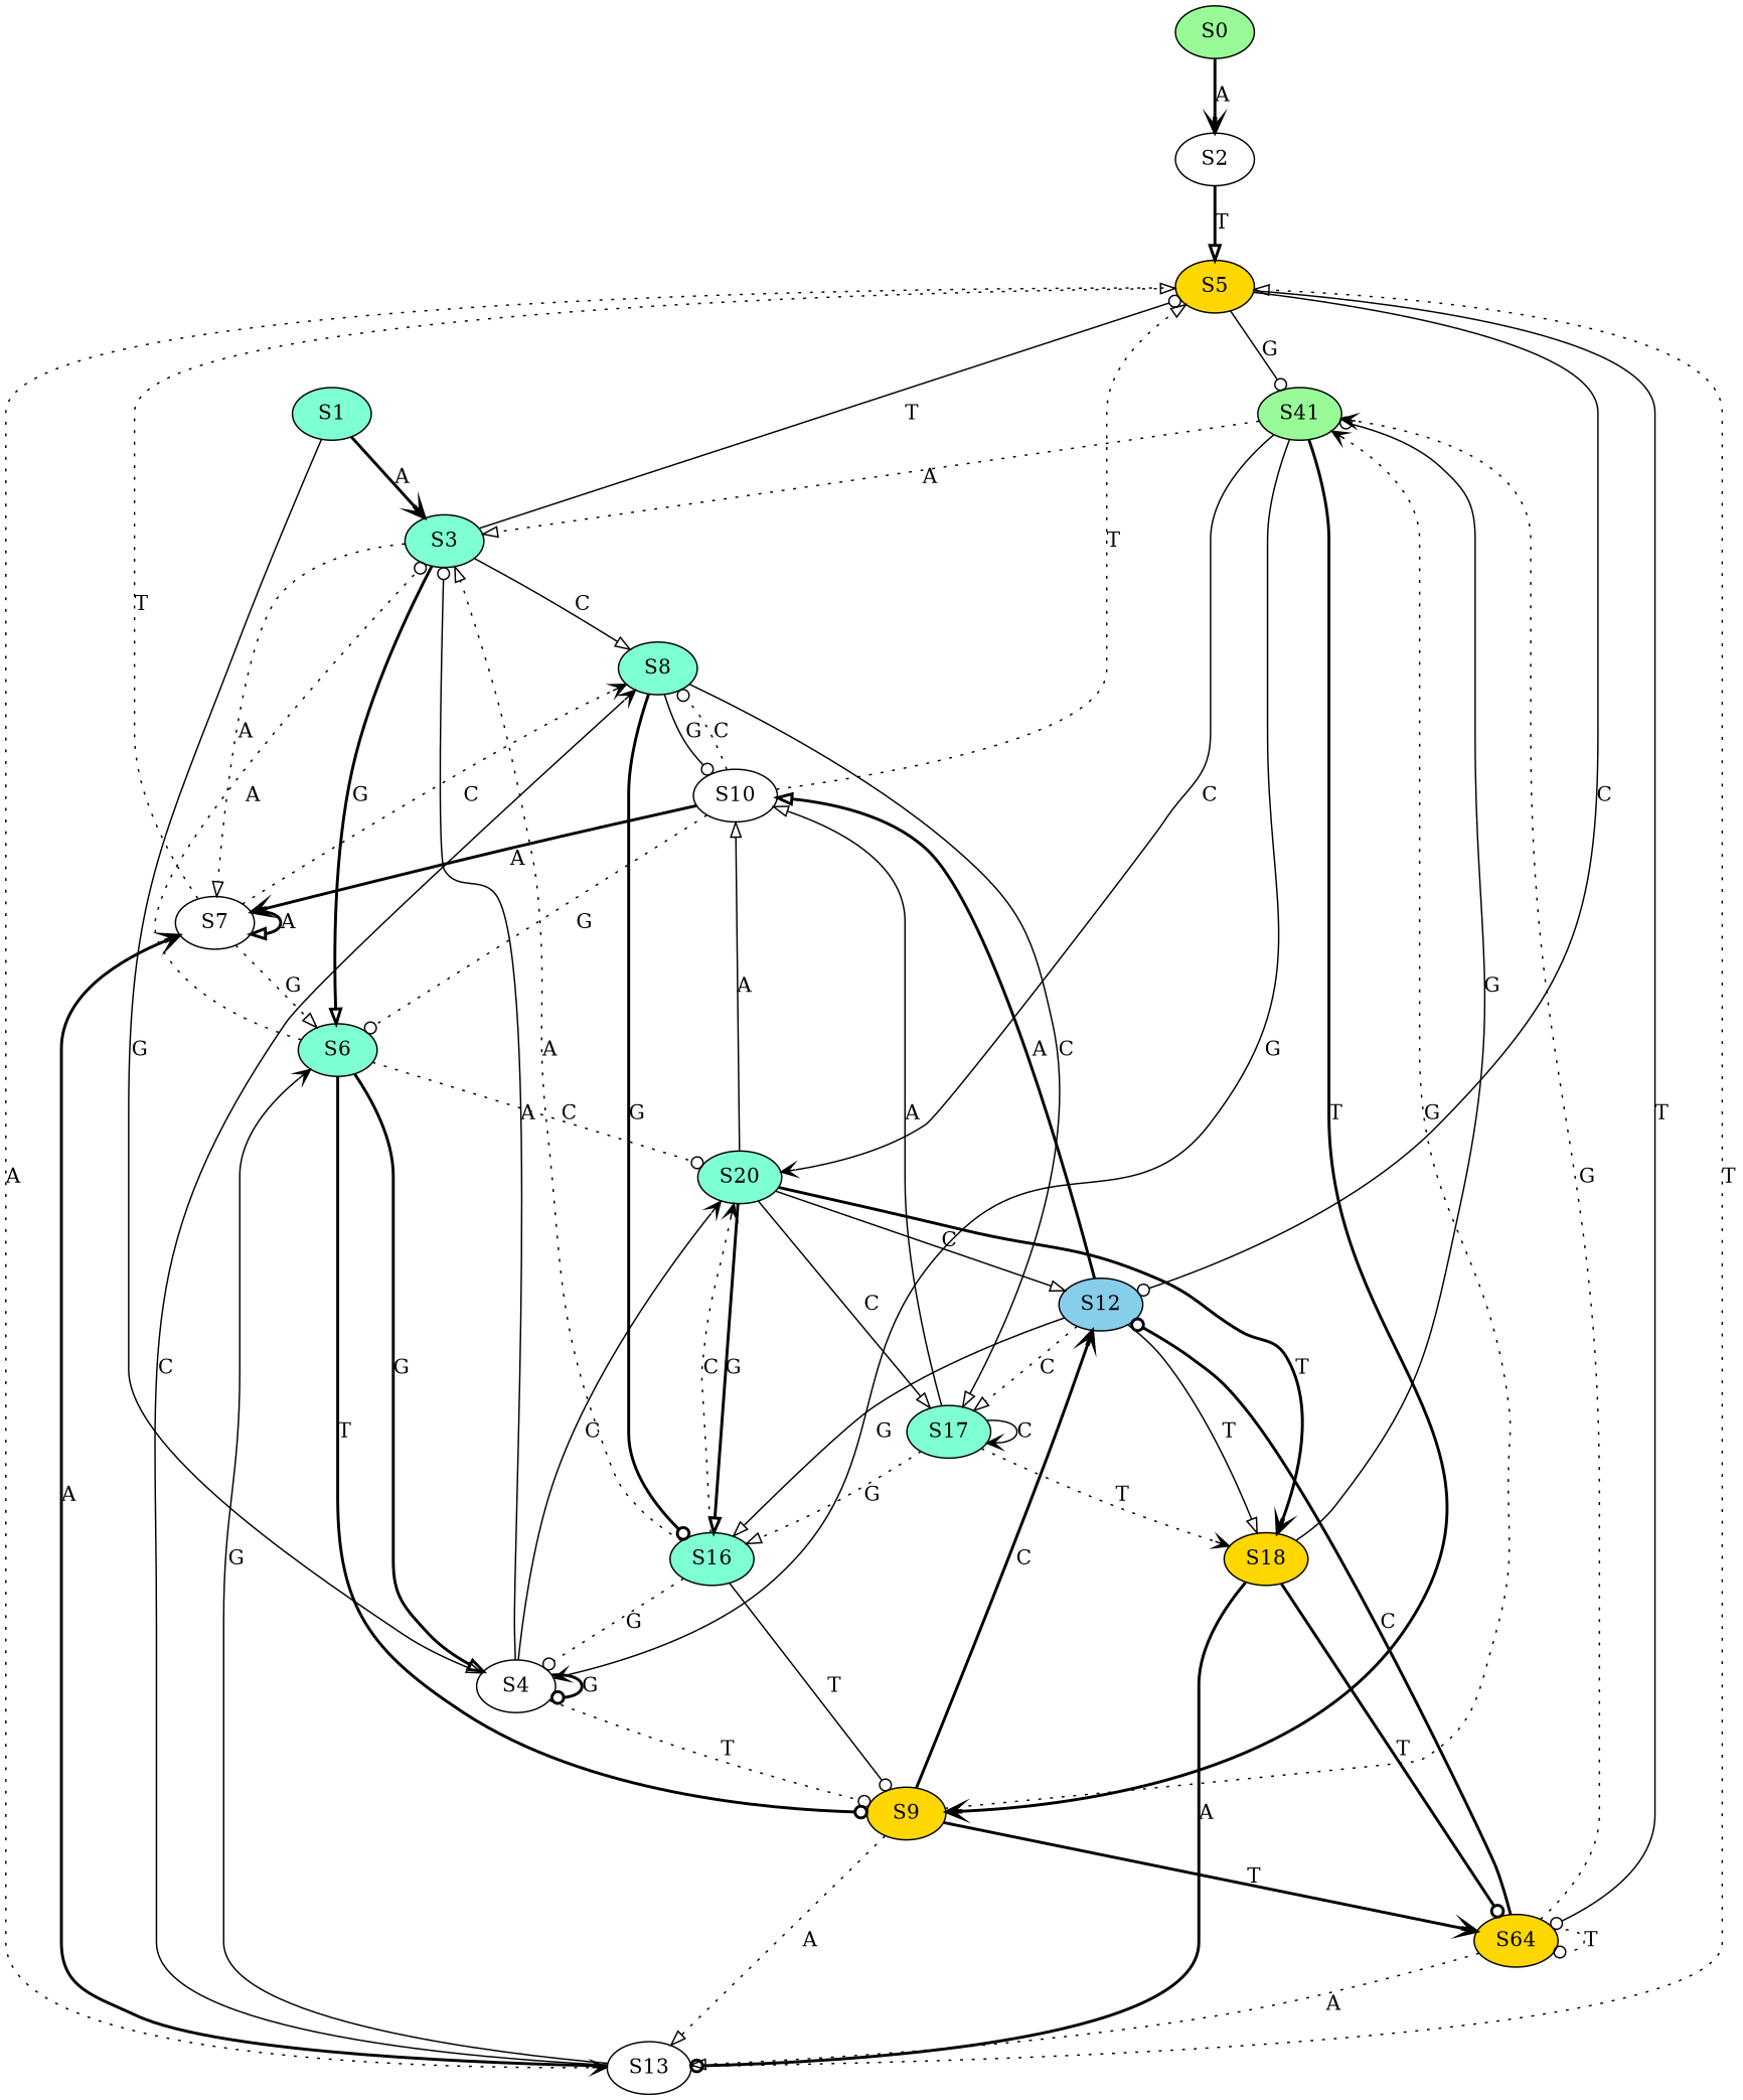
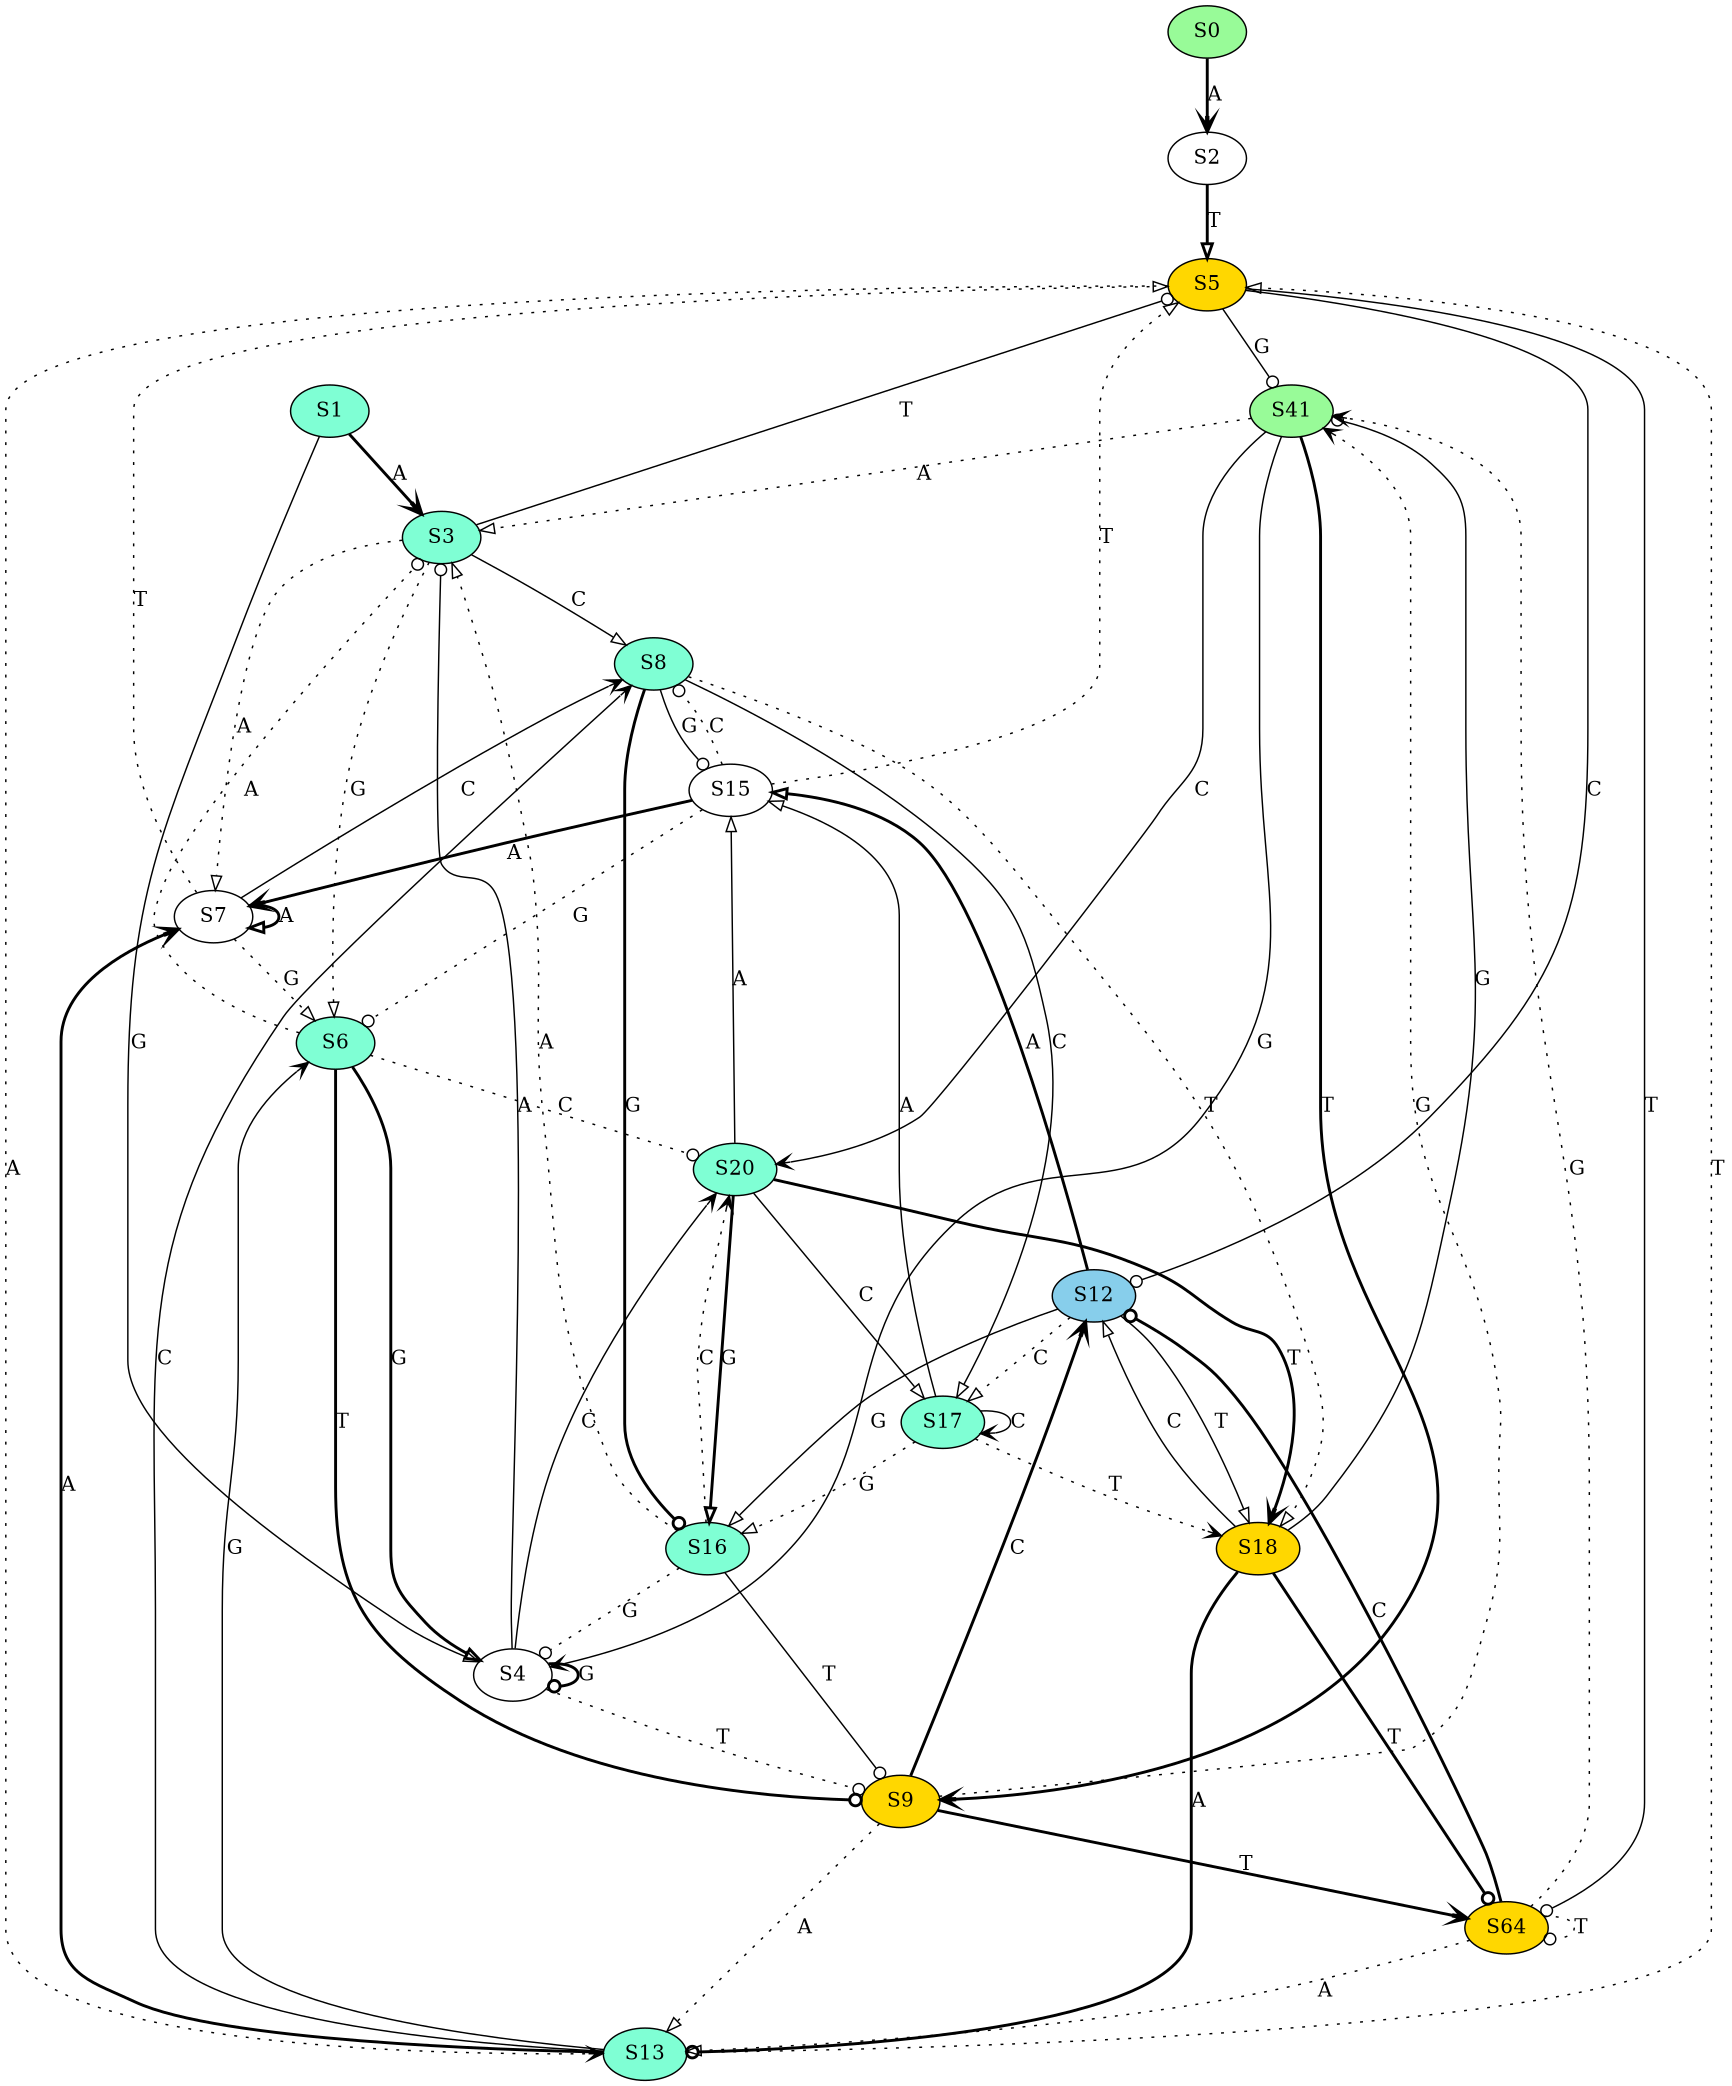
  strict digraph {
    node [fillcolor=aquamarine style=filled]
    edge [arrowhead=onormal style=dotted]
    S0 [fillcolor=palegreen]
    S2 [fillcolor=white]
    S1
    S3
    S4 [fillcolor=white]
    S5 [fillcolor=gold]
    S6
    S7 [fillcolor=white]
    S8
    S9 [fillcolor=gold]
    n11 [label=S20]
    n12 [fillcolor=palegreen label=S41]
    S12 [fillcolor=skyblue]
-   S13 [fillcolor=white]
+   S13
    n15 [fillcolor=gold label=S64]
-   S15 [fillcolor=white label=S10]
+   S15 [fillcolor=white]
    S16
    S17
    S18 [fillcolor=gold]
    S0 -> S2 [arrowhead=vee label=A style=bold]
    S2 -> S5 [label=T style=bold]
    S1 -> S3 [arrowhead=vee label=A style=bold]
    S1 -> S4 [label=G style=solid]
    S3 -> S5 [arrowhead=odot label=T style=solid]
-   S3 -> S6 [label=G style=bold]
+   S3 -> S6 [label=G]
    S3 -> S7 [label=A]
    S3 -> S8 [label=C style=solid]
    S4 -> S3 [arrowhead=odot label=A style=solid]
    S4 -> S4 [arrowhead=odot label=G style=bold]
    S4 -> S9 [arrowhead=odot label=T]
    S4 -> n11 [arrowhead=vee label=C style=solid]
    S5 -> n12 [arrowhead=odot label=G style=solid]
    S5 -> S12 [arrowhead=odot label=C style=solid]
    S5 -> S13 [arrowhead=vee label=A]
    S5 -> n15 [arrowhead=odot label=T style=solid]
    S6 -> S3 [arrowhead=odot label=A]
    S6 -> S4 [label=G style=bold]
    S6 -> S9 [arrowhead=odot label=T style=bold]
    S6 -> n11 [arrowhead=odot label=C]
    S7 -> S5 [label=T]
    S7 -> S6 [label=G]
    S7 -> S7 [label=A style=bold]
-   S7 -> S8 [arrowhead=vee label=C]
+   S7 -> S8 [arrowhead=vee label=C style=solid]
    S8 -> S15 [arrowhead=odot label=G style=solid]
    S8 -> S16 [arrowhead=odot label=G style=bold]
    S8 -> S17 [label=C style=solid]
+   S8 -> S18 [label=T]
    S9 -> n12 [arrowhead=vee label=G]
    S9 -> S12 [arrowhead=vee label=C style=bold]
    S9 -> S13 [label=A]
    S9 -> n15 [arrowhead=vee label=T style=bold]
    n11 -> S15 [label=A style=solid]
    n11 -> S16 [label=G style=bold]
    n11 -> S17 [label=C style=solid]
    n11 -> S18 [arrowhead=vee label=T style=bold]
    n12 -> S3 [label=A]
    n12 -> S4 [arrowhead=vee label=G style=solid]
    n12 -> S9 [arrowhead=vee label=T style=bold]
    n12 -> n11 [arrowhead=vee label=C style=solid]
    S12 -> S15 [label=A style=bold]
    S12 -> S16 [label=G style=solid]
    S12 -> S17 [label=C]
    S12 -> S18 [label=T style=solid]
    S13 -> S5 [label=T]
    S13 -> S6 [arrowhead=vee label=G style=solid]
    S13 -> S7 [arrowhead=vee label=A style=bold]
    S13 -> S8 [arrowhead=vee label=C style=solid]
    n15 -> n12 [arrowhead=vee label=G]
    n15 -> S12 [arrowhead=odot label=C style=bold]
    n15 -> S13 [label=A]
    n15 -> n15 [arrowhead=odot label=T]
    S15 -> S5 [label=T]
    S15 -> S6 [arrowhead=odot label=G]
    S15 -> S7 [arrowhead=vee label=A style=bold]
    S15 -> S8 [arrowhead=odot label=C]
    S16 -> S3 [label=A]
    S16 -> S4 [arrowhead=odot label=G]
    S16 -> S9 [arrowhead=odot label=T style=solid]
    S16 -> n11 [arrowhead=vee label=C]
    S17 -> S15 [label=A style=solid]
    S17 -> S16 [label=G]
    S17 -> S17 [arrowhead=vee label=C style=solid]
    S17 -> S18 [arrowhead=vee label=T]
    S18 -> n12 [arrowhead=odot label=G style=solid]
-   n11 -> S12 [label=C style=solid]
+   S18 -> S12 [label=C style=solid]
    S18 -> S13 [arrowhead=odot label=A style=bold]
    S18 -> n15 [arrowhead=odot label=T style=bold]
  }
